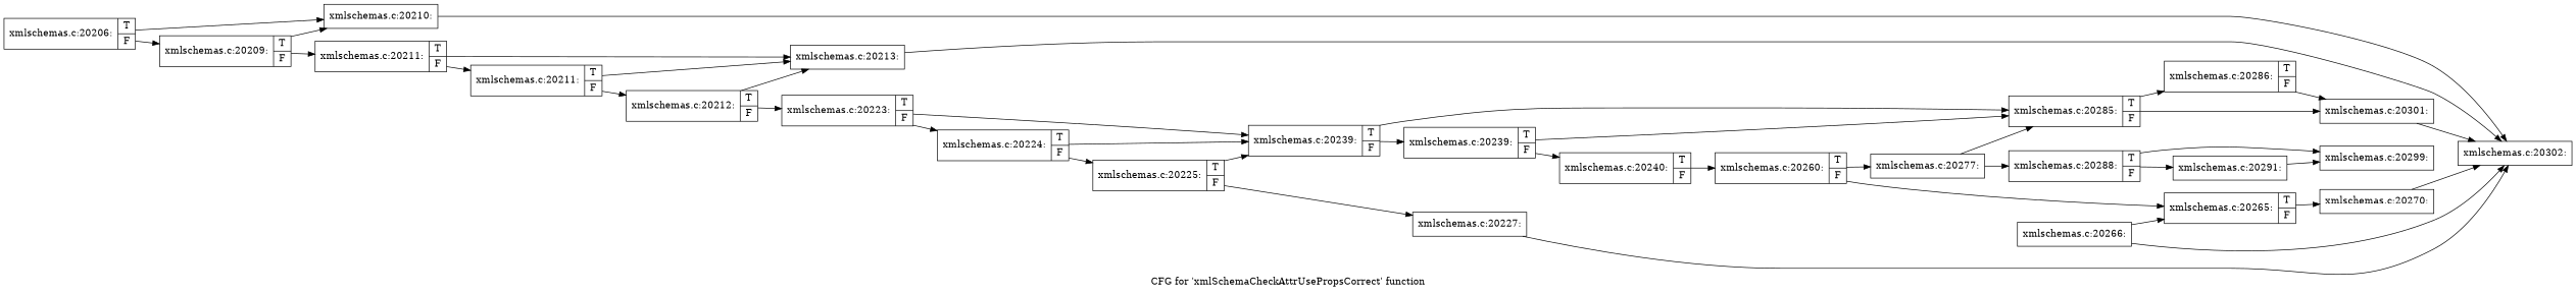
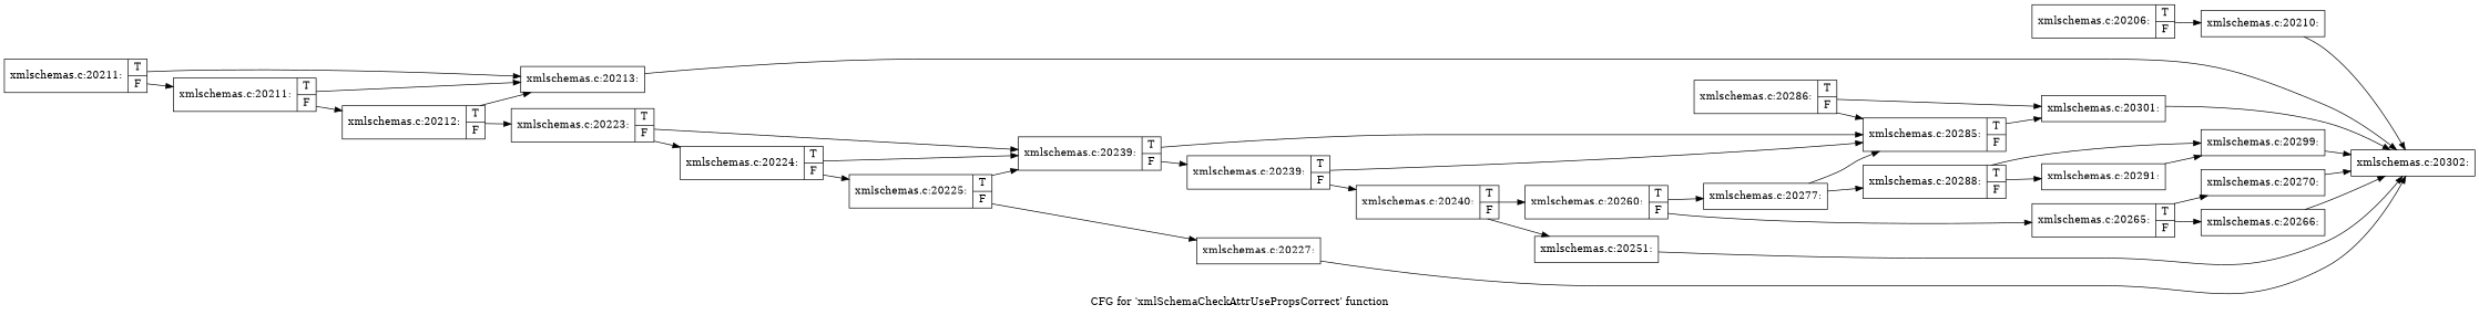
  digraph {
    label="CFG for 'xmlSchemaCheckAttrUsePropsCorrect' function"
    rankdir=LR
    node [shape=record]
    n1 [label="{xmlschemas.c:20206:|{<s0>T|<s1>F}}"]
    n2 [label="{xmlschemas.c:20210:}"]
-   n3 [label="{xmlschemas.c:20209:|{<s0>T|<s1>F}}"]
    n4 [label="{xmlschemas.c:20302:}"]
    n5 [label="{xmlschemas.c:20211:|{<s0>T|<s1>F}}"]
    n6 [label="{xmlschemas.c:20213:}"]
    n7 [label="{xmlschemas.c:20211:|{<s0>T|<s1>F}}"]
    n8 [label="{xmlschemas.c:20212:|{<s0>T|<s1>F}}"]
    n9 [label="{xmlschemas.c:20223:|{<s0>T|<s1>F}}"]
    n10 [label="{xmlschemas.c:20224:|{<s0>T|<s1>F}}"]
    n11 [label="{xmlschemas.c:20239:|{<s0>T|<s1>F}}"]
    n12 [label="{xmlschemas.c:20225:|{<s0>T|<s1>F}}"]
    n13 [label="{xmlschemas.c:20239:|{<s0>T|<s1>F}}"]
    n14 [label="{xmlschemas.c:20285:|{<s0>T|<s1>F}}"]
    n15 [label="{xmlschemas.c:20227:}"]
    n16 [label="{xmlschemas.c:20240:|{<s0>T|<s1>F}}"]
    n17 [label="{xmlschemas.c:20286:|{<s0>T|<s1>F}}"]
    n18 [label="{xmlschemas.c:20301:}"]
+   n19 [label="{xmlschemas.c:20251:}"]
    n20 [label="{xmlschemas.c:20260:|{<s0>T|<s1>F}}"]
    n21 [label="{xmlschemas.c:20265:|{<s0>T|<s1>F}}"]
    n22 [label="{xmlschemas.c:20277:}"]
    n23 [label="{xmlschemas.c:20266:}"]
    n24 [label="{xmlschemas.c:20270:}"]
    n25 [label="{xmlschemas.c:20288:|{<s0>T|<s1>F}}"]
    n26 [label="{xmlschemas.c:20299:}"]
    n27 [label="{xmlschemas.c:20291:}"]
    n1 -> n2
-   n1 -> n3
    n2 -> n4
-   n3 -> n2
-   n3 -> n5
    n5 -> n6
    n5 -> n7
    n6 -> n4
    n7 -> n6
    n7 -> n8
    n8 -> n6
    n8 -> n9
    n9 -> n10
    n9 -> n11
    n10 -> n11
    n10 -> n12
    n11 -> n13
    n11 -> n14
    n12 -> n11
    n12 -> n15
    n13 -> n14
    n13 -> n16
-   n14 -> n17
+   n17 -> n14
    n14 -> n18
    n15 -> n4
+   n16 -> n19
    n16 -> n20
    n17 -> n18
    n18 -> n4
+   n19 -> n4
    n20 -> n21
    n20 -> n22
-   n23 -> n21
+   n21 -> n23
    n21 -> n24
    n22 -> n14
    n22 -> n25
    n23 -> n4
    n24 -> n4
    n25 -> n26
    n25 -> n27
+   n26 -> n4
    n27 -> n26
  }
